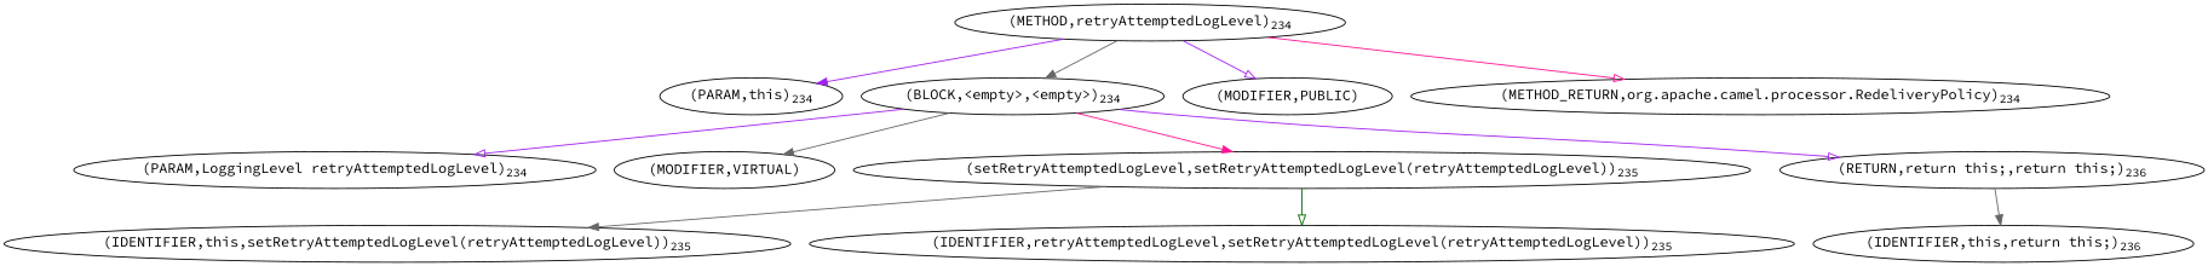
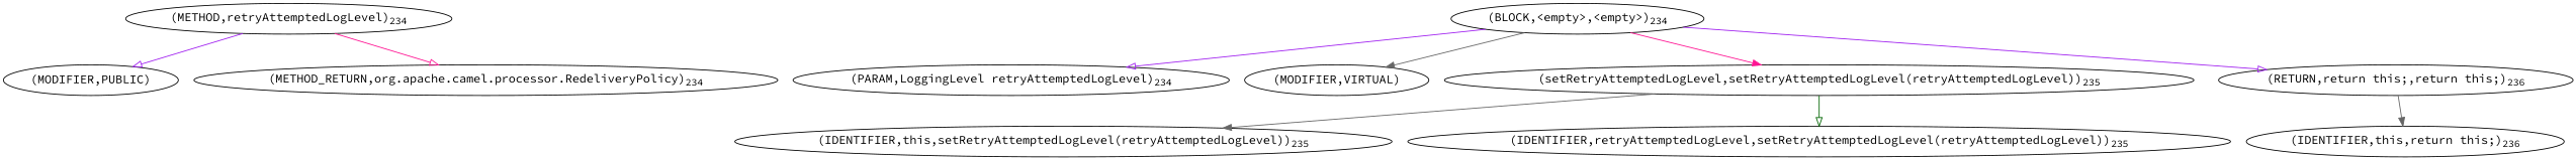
  digraph {
    fontname="Source Code Pro"
    node [fontname="Source Code Pro"]
    edge [arrowhead=normal color=purple fontname="Source Code Pro"]
    n1 [label=<(METHOD,retryAttemptedLogLevel)<SUB>234</SUB>>]
-   n2 [label=<(PARAM,this)<SUB>234</SUB>>]
    n3 [label=<(BLOCK,&lt;empty&gt;,&lt;empty&gt;)<SUB>234</SUB>>]
    n4 [label=<(MODIFIER,PUBLIC)>]
    n5 [label=<(METHOD_RETURN,org.apache.camel.processor.RedeliveryPolicy)<SUB>234</SUB>>]
    n6 [label=<(PARAM,LoggingLevel retryAttemptedLogLevel)<SUB>234</SUB>>]
    n7 [label=<(MODIFIER,VIRTUAL)>]
    n8 [label=<(setRetryAttemptedLogLevel,setRetryAttemptedLogLevel(retryAttemptedLogLevel))<SUB>235</SUB>>]
    n9 [label=<(RETURN,return this;,return this;)<SUB>236</SUB>>]
    n10 [label=<(IDENTIFIER,this,setRetryAttemptedLogLevel(retryAttemptedLogLevel))<SUB>235</SUB>>]
    n11 [label=<(IDENTIFIER,retryAttemptedLogLevel,setRetryAttemptedLogLevel(retryAttemptedLogLevel))<SUB>235</SUB>>]
    n12 [label=<(IDENTIFIER,this,return this;)<SUB>236</SUB>>]
-   n1 -> n2
-   n1 -> n3 [color=gray40]
    n1 -> n4 [arrowhead=onormal]
    n1 -> n5 [arrowhead=onormal color=deeppink]
    n3 -> n6 [arrowhead=onormal]
    n3 -> n7 [color=gray40]
    n3 -> n8 [color=deeppink]
    n3 -> n9 [arrowhead=onormal]
    n8 -> n10 [color=gray40]
    n8 -> n11 [arrowhead=onormal color=darkgreen]
    n9 -> n12 [color=gray40]
  }
